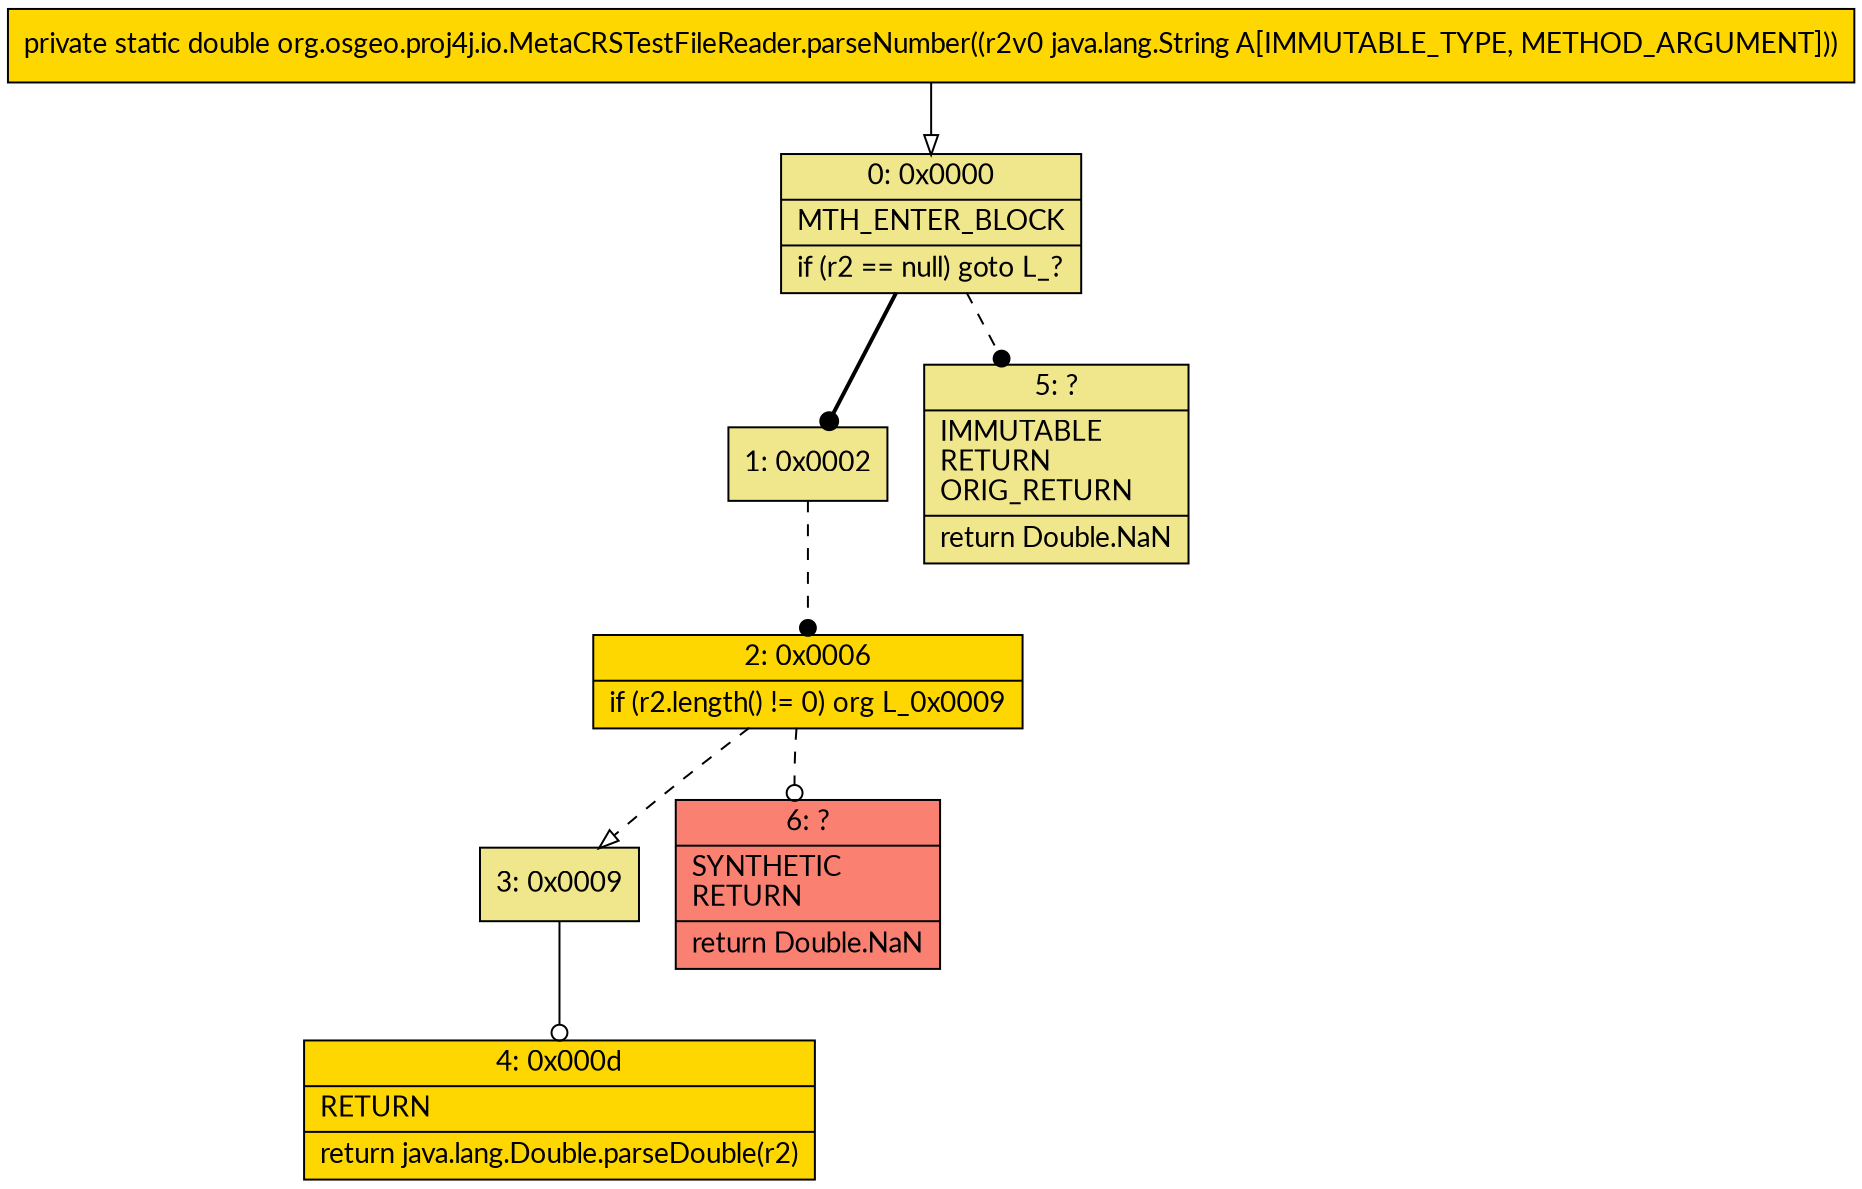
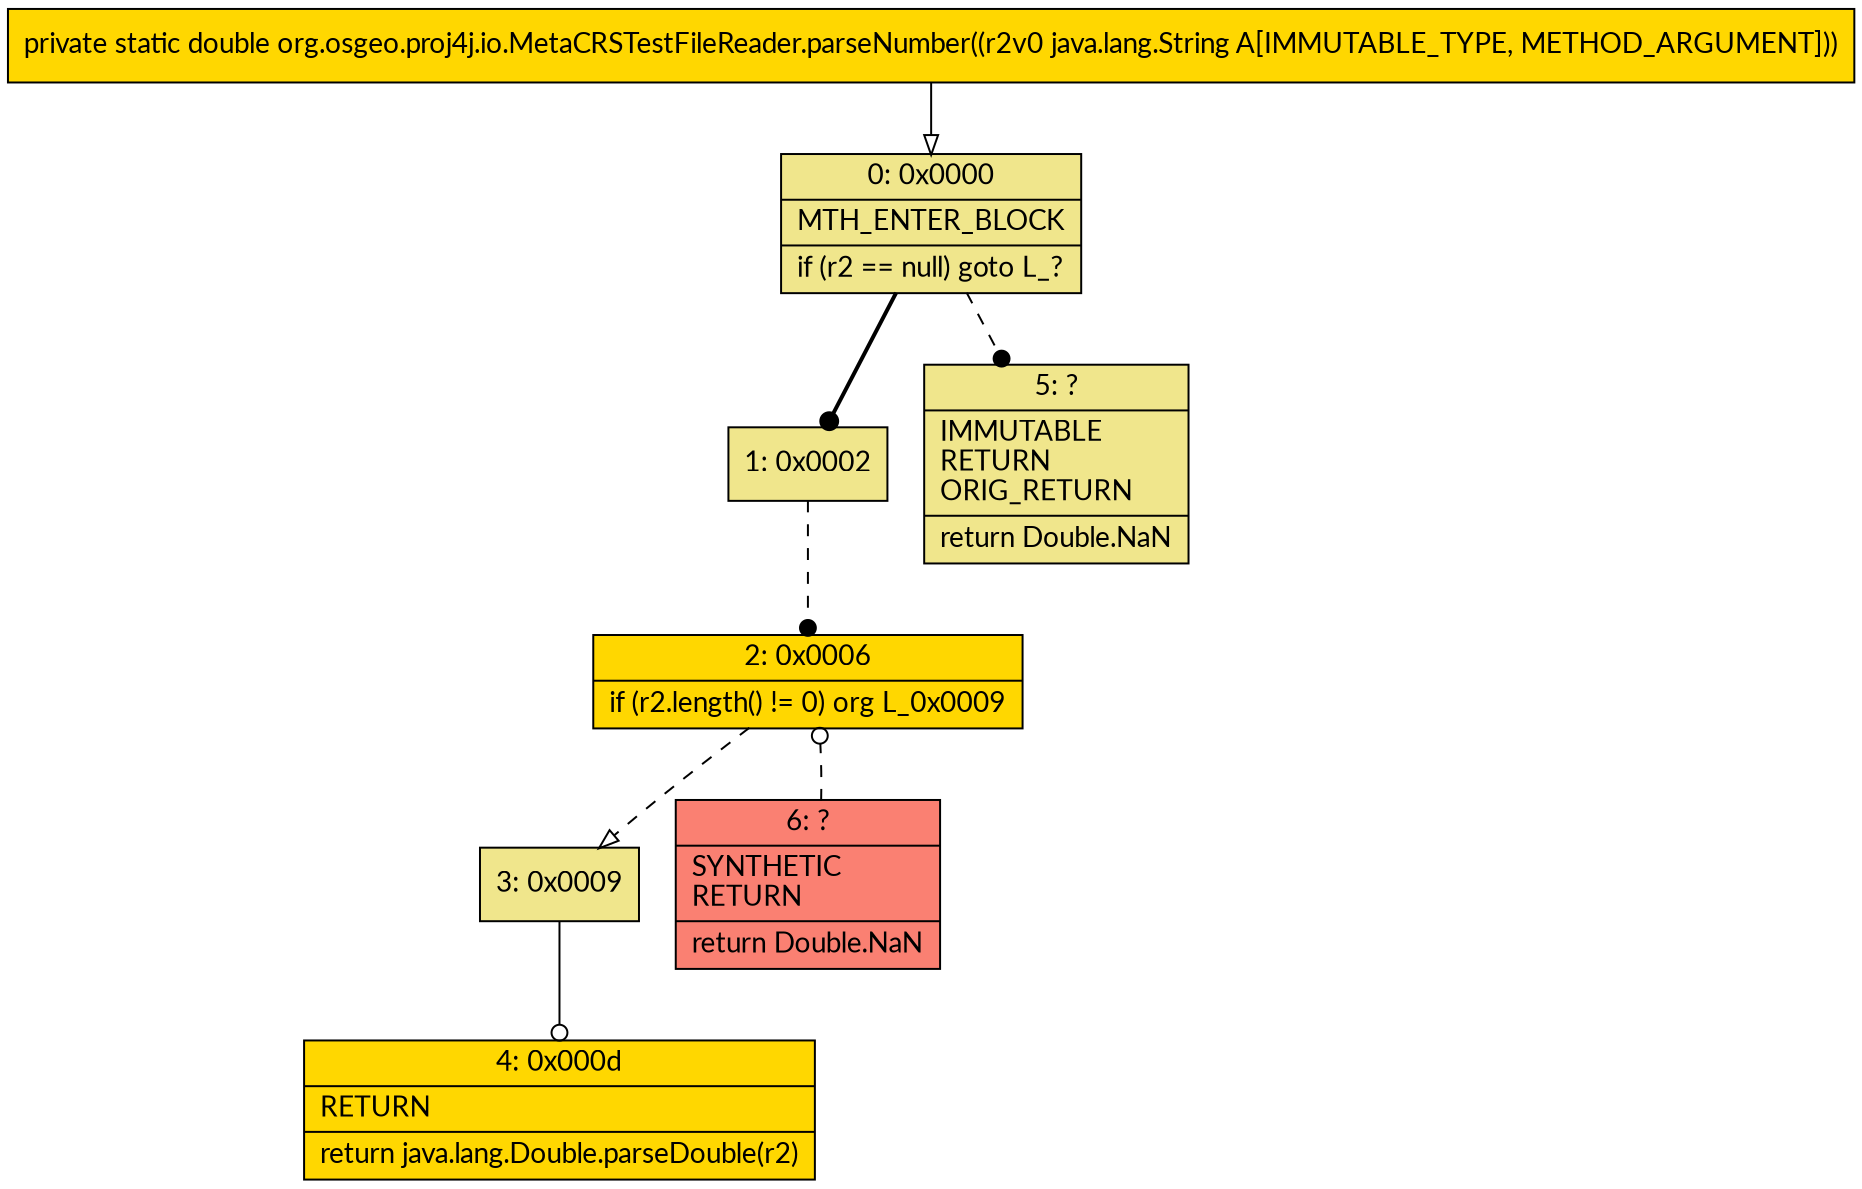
  digraph {
    fontname=Lato
    node [fillcolor=khaki fontname=Lato shape=record style=filled]
    edge [arrowhead=dot fontname=Lato style=dashed]
    n1 [label="{0\:\ 0x0000|MTH_ENTER_BLOCK\l|if (r2 == null) goto L_?\l}"]
    n2 [label="{1\:\ 0x0002}"]
    n3 [label="{5\:\ ?|IMMUTABLE\lRETURN\lORIG_RETURN\l|return Double.NaN\l}"]
    n4 [fillcolor=gold label="{2\:\ 0x0006|if (r2.length() != 0) org L_0x0009\l}"]
    n5 [label="{3\:\ 0x0009}"]
    n6 [fillcolor=salmon label="{6\:\ ?|SYNTHETIC\lRETURN\l|return Double.NaN\l}"]
    n7 [fillcolor=gold label="{4\:\ 0x000d|RETURN\l|return java.lang.Double.parseDouble(r2)\l}"]
    n8 [fillcolor=gold label="{private static double org.osgeo.proj4j.io.MetaCRSTestFileReader.parseNumber((r2v0 java.lang.String A[IMMUTABLE_TYPE, METHOD_ARGUMENT])) }"]
    n1 -> n2 [style=bold]
    n1 -> n3
    n2 -> n4
    n4 -> n5 [arrowhead=onormal]
-   n4 -> n6 [arrowhead=odot]
+   n6 -> n4 [arrowhead=odot]
    n5 -> n7 [arrowhead=odot style=solid]
    n8 -> n1 [arrowhead=onormal style=solid]
  }
